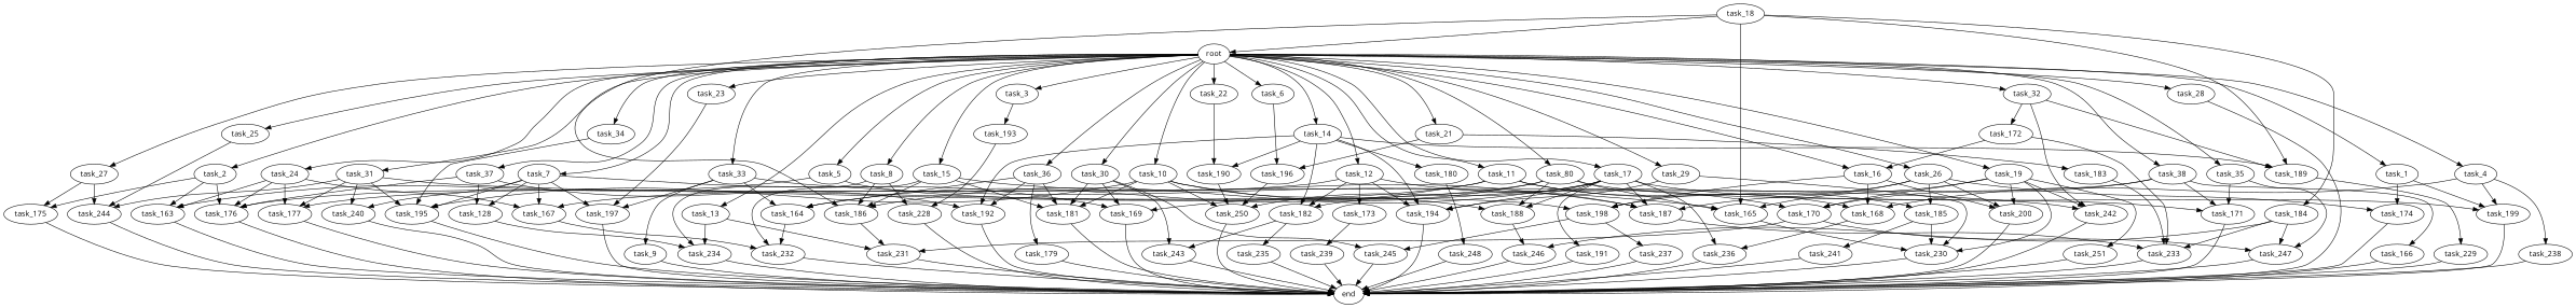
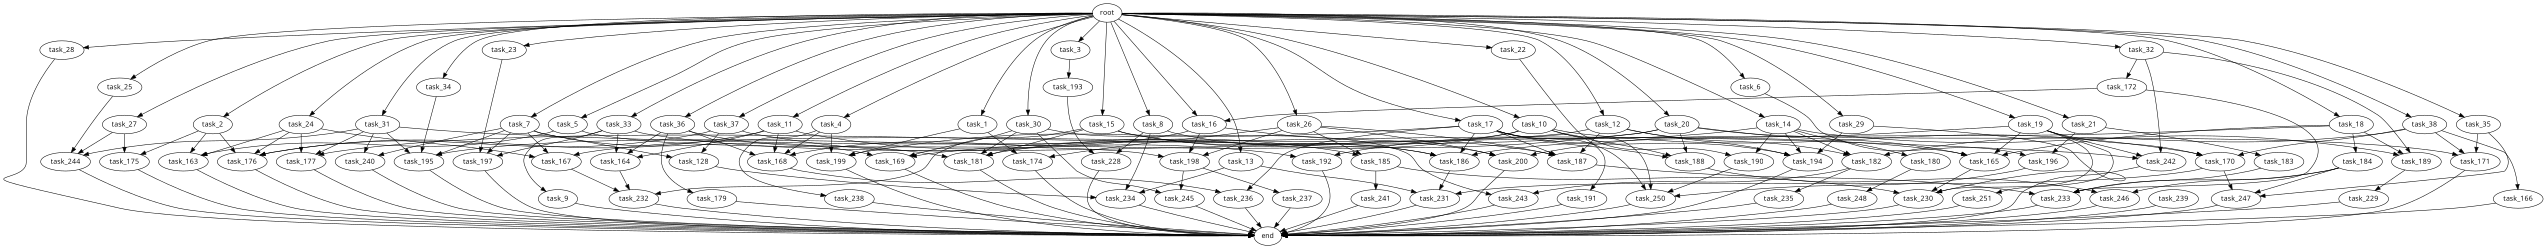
  digraph {
    fontname="Open Sans"
    node [fontname="Open Sans"]
    edge [fontname="Open Sans"]
    root
    task_1
    task_2
    task_3
    task_4
    task_5
    task_6
    task_7
    task_8
    task_10
    task_11
    task_12
    task_13
    task_14
    task_15
    task_16
    task_17
    task_18
    task_19
-   task_20 [label=task_80]
+   task_20
    task_21
    task_22
    task_23
    task_24
    task_25
    task_26
    task_27
    task_28
    task_29
    task_30
    task_31
    task_32
    task_33
    task_34
    task_35
    task_36
    task_37
    task_38
    task_174
    task_199
    task_163
    task_175
    task_176
    task_193
    task_168
    task_238
    task_198
    task_196
    task_167
    task_169
    n51 [label=task_128]
    task_195
    task_197
    task_240
    task_186
    task_228
    task_234
    task_9
    end
    task_170
    task_181
    task_188
    task_250
    task_164
    task_185
-   task_173
    task_182
    task_187
    task_194
    task_231
    task_180
    task_189
    task_190
    task_192
    task_232
    task_200
    task_191
    task_236
    task_165
    task_184
    task_230
    task_242
    task_251
    task_171
    task_177
    task_183
    task_244
    task_243
    task_245
    task_172
    task_247
    task_179
    task_166
    task_237
    task_246
    task_241
    task_239
    task_235
    task_233
    task_248
    task_229
    root -> task_1
    root -> task_2
    root -> task_3
    root -> task_4
    root -> task_5
    root -> task_6
    root -> task_7
    root -> task_8
    root -> task_10
    root -> task_11
    root -> task_12
    root -> task_13
    root -> task_14
    root -> task_15
    root -> task_16
    root -> task_17
-   task_18 -> root
+   root -> task_18
    root -> task_19
    root -> task_20
    root -> task_21
    root -> task_22
    root -> task_23
    root -> task_24
    root -> task_25
    root -> task_26
    root -> task_27
    root -> task_28
    root -> task_29
    root -> task_30
    root -> task_31
    root -> task_32
    root -> task_33
    root -> task_34
    root -> task_35
    root -> task_36
    root -> task_37
    root -> task_38
    task_1 -> task_174
    task_1 -> task_199
    task_2 -> task_163
    task_2 -> task_175
    task_2 -> task_176
    task_3 -> task_193
    task_4 -> task_199
    task_4 -> task_168
    task_4 -> task_238
    task_5 -> task_163
    task_5 -> task_198
    task_6 -> task_196
    task_7 -> task_167
    task_7 -> task_169
    task_7 -> n51
    task_7 -> task_195
    task_7 -> task_197
    task_7 -> task_240
    task_8 -> task_186
    task_8 -> task_228
    task_8 -> task_234
    task_10 -> task_195
    task_10 -> task_170
    task_10 -> task_181
    task_10 -> task_188
    task_10 -> task_250
    task_11 -> task_176
    task_11 -> task_168
    task_11 -> task_164
    task_11 -> task_185
    task_12 -> task_167
-   task_12 -> task_173
    task_12 -> task_182
    task_12 -> task_187
    task_12 -> task_194
    task_13 -> task_234
    task_13 -> task_231
    task_14 -> task_182
    task_14 -> task_194
    task_14 -> task_180
    task_14 -> task_189
    task_14 -> task_190
    task_14 -> task_192
    task_15 -> task_186
    task_15 -> task_181
    task_15 -> task_187
    task_15 -> task_232
    task_16 -> task_168
    task_16 -> task_198
    task_16 -> task_200
    task_17 -> task_199
    task_17 -> task_186
    task_17 -> task_188
    task_17 -> task_250
    task_17 -> task_187
    task_17 -> task_194
    task_17 -> task_191
    task_17 -> task_236
    task_18 -> task_186
    task_18 -> task_189
    task_18 -> task_165
    task_18 -> task_184
    task_19 -> task_170
    task_19 -> task_200
    task_19 -> task_165
    task_19 -> task_230
    task_19 -> task_242
    task_19 -> task_251
    task_20 -> task_169
    task_20 -> task_188
    task_20 -> task_165
    task_20 -> task_171
    task_20 -> task_177
    task_21 -> task_196
    task_21 -> task_183
    task_22 -> task_190
    task_23 -> task_197
    task_24 -> task_163
    task_24 -> task_176
    task_24 -> task_167
    task_24 -> task_177
    task_25 -> task_244
    task_26 -> task_174
    task_26 -> task_198
    task_26 -> task_185
    task_26 -> task_187
    task_26 -> task_200
    task_27 -> task_175
    task_27 -> task_244
    task_28 -> end
    task_29 -> task_194
    task_29 -> task_230
    task_30 -> task_169
    task_30 -> task_181
    task_30 -> task_243
    task_30 -> task_245
    task_31 -> task_195
    task_31 -> task_240
    task_31 -> task_242
    task_31 -> task_177
    task_31 -> task_244
    task_32 -> task_189
    task_32 -> task_242
    task_32 -> task_172
    task_33 -> task_197
    task_33 -> task_9
    task_33 -> task_164
    task_33 -> task_165
    task_34 -> task_195
    task_35 -> task_171
    task_35 -> task_247
    task_36 -> task_181
    task_36 -> task_164
-   task_36 -> task_192
+   task_36 -> task_168
    task_36 -> task_179
    task_37 -> task_176
    task_37 -> n51
    task_37 -> task_192
    task_38 -> task_170
    task_38 -> task_182
    task_38 -> task_171
    task_38 -> task_166
    task_174 -> end
    task_199 -> end
    task_163 -> end
    task_175 -> end
    task_176 -> end
    task_193 -> task_228
    task_168 -> task_236
    task_238 -> end
    task_198 -> task_245
    task_198 -> task_237
    task_196 -> task_250
    task_167 -> task_232
    task_169 -> end
    n51 -> task_234
    task_195 -> end
    task_197 -> end
    task_240 -> end
    task_186 -> task_231
    task_228 -> end
    task_234 -> end
    task_9 -> end
    task_170 -> task_231
    task_170 -> task_247
    task_181 -> end
    task_188 -> task_246
    task_250 -> end
    task_164 -> task_232
    task_185 -> task_230
    task_185 -> task_241
-   task_173 -> task_239
    task_182 -> task_243
    task_182 -> task_235
    task_187 -> task_233
    task_194 -> end
    task_231 -> end
    task_180 -> task_248
    task_189 -> task_229
    task_190 -> task_250
    task_192 -> end
    task_232 -> end
    task_200 -> end
    task_191 -> end
    task_236 -> end
    task_165 -> task_230
    task_184 -> task_247
    task_184 -> task_246
    task_184 -> task_233
    task_230 -> end
    task_242 -> end
    task_251 -> end
    task_171 -> end
    task_177 -> end
    task_183 -> task_233
    task_244 -> end
    task_243 -> end
    task_245 -> end
    task_172 -> task_16
    task_172 -> task_233
    task_247 -> end
    task_179 -> end
    task_166 -> end
    task_237 -> end
    task_246 -> end
    task_241 -> end
    task_239 -> end
    task_235 -> end
    task_233 -> end
    task_248 -> end
    task_229 -> end
  }
